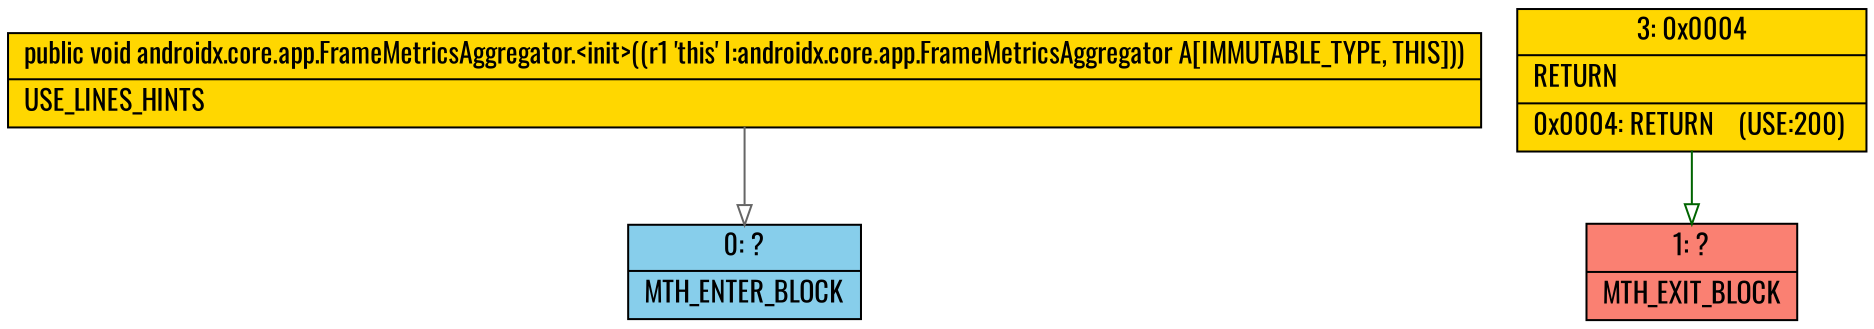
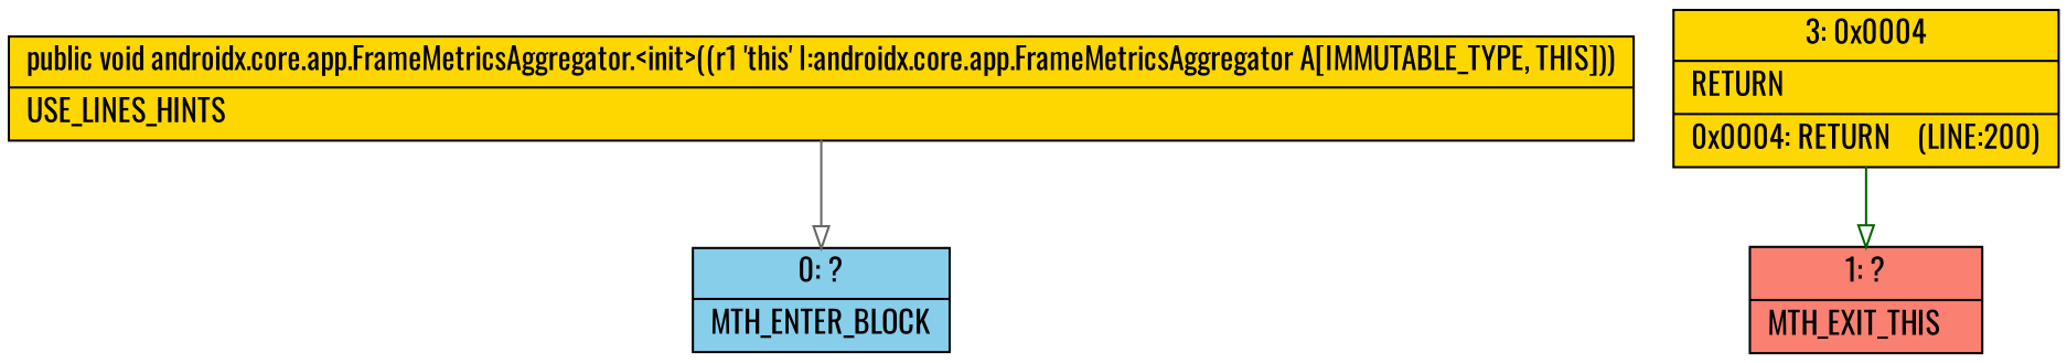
  digraph {
    fontname=Oswald
    node [fillcolor=gold fontname=Oswald shape=record style=filled]
    edge [arrowhead=onormal fontname=Oswald]
    n1 [fillcolor=skyblue label="{0\:\ ?|MTH_ENTER_BLOCK\l}"]
-   n2 [label="{3\:\ 0x0004|RETURN\l|0x0004: RETURN    (USE:200)\l}"]
-   n3 [fillcolor=salmon label="{1\:\ ?|MTH_EXIT_BLOCK\l}"]
+   n2 [label="{3\:\ 0x0004|RETURN\l|0x0004: RETURN    (LINE:200)\l}"]
+   n3 [fillcolor=salmon label="{1\:\ ?|MTH_EXIT_THIS\l}"]
    n4 [label="{public void androidx.core.app.FrameMetricsAggregator.\<init\>((r1 'this' I:androidx.core.app.FrameMetricsAggregator A[IMMUTABLE_TYPE, THIS]))  | USE_LINES_HINTS\l}"]
    n2 -> n3 [color=darkgreen]
    n4 -> n1 [color=gray40]
  }
